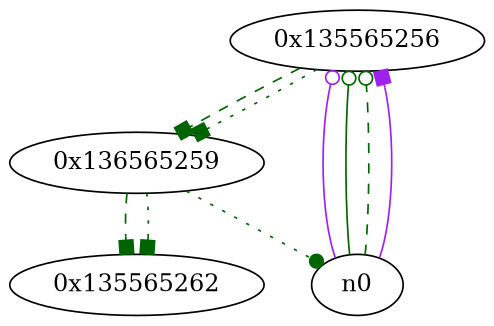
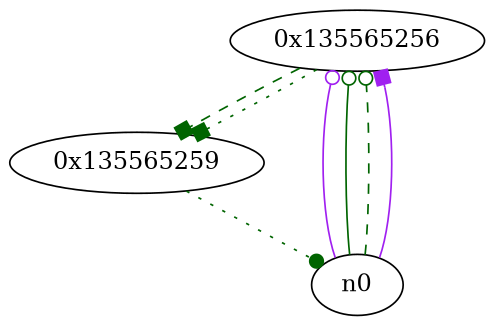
  digraph {
    edge [arrowhead=box color=darkgreen style=dashed]
    n1 [label="0x135565256"]
-   n2 [label="0x136565259"]
-   n3 [label="0x135565262"]
+   n2 [label="0x135565259"]
    n0
    n1 -> n2
    n1 -> n2 [style=dotted]
-   n2 -> n3
-   n2 -> n3 [style=dotted]
    n2 -> n0 [arrowhead=dot style=dotted]
    n0 -> n1 [arrowhead=odot color=purple style=solid]
    n0 -> n1 [arrowhead=odot style=solid]
    n0 -> n1 [arrowhead=odot]
    n0 -> n1 [color=purple style=solid]
  }
